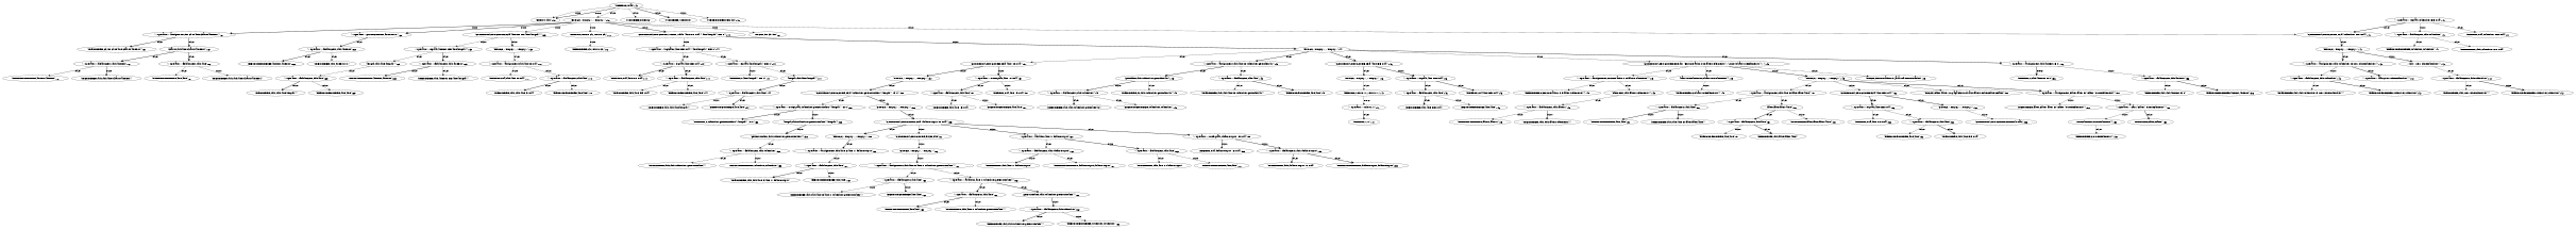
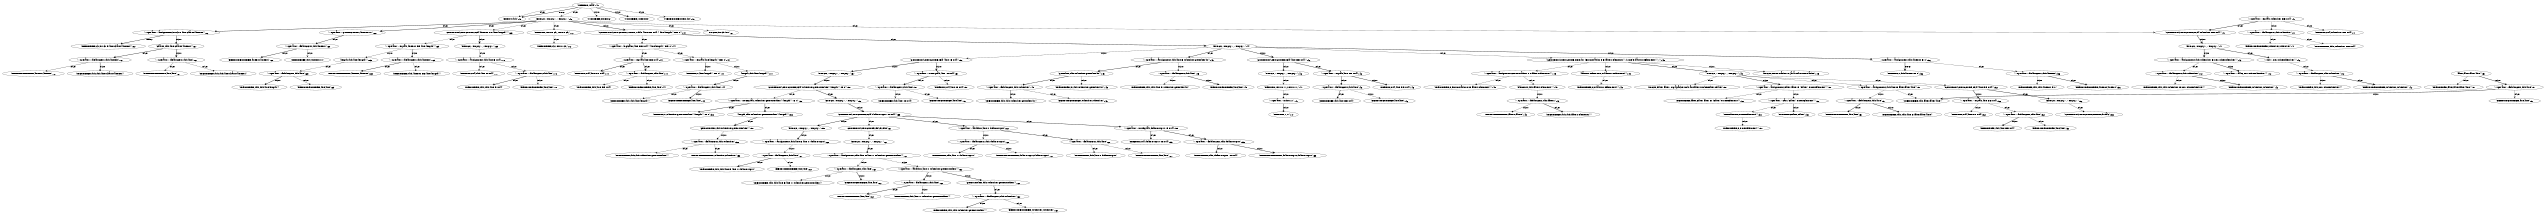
  digraph {
    edge [arrowhead=dot style=solid]
    n1 [label=<(METHOD,read)<SUB>140</SUB>>]
    n2 [label=<(PARAM,this)<SUB>140</SUB>>]
    n3 [label=<(BLOCK,&lt;empty&gt;,&lt;empty&gt;)<SUB>140</SUB>>]
    n4 [label=<(MODIFIER,PUBLIC)>]
    n5 [label=<(MODIFIER,VIRTUAL)>]
    n6 [label=<(METHOD_RETURN,int)<SUB>140</SUB>>]
    n7 [label=<(CONTROL_STRUCTURE,IF,if (tokenizer == null))<SUB>141</SUB>>]
    n8 [label=<(CONTROL_STRUCTURE,WHILE,while (line == null || line.length() == 0))<SUB>144</SUB>>]
    n9 [label=<(LOCAL,int ch: int)<SUB>167</SUB>>]
    n10 [label=<(&lt;operator&gt;.assignment,int ch = line.charAt(linePos))<SUB>167</SUB>>]
    n11 [label=<(&lt;operator&gt;.postIncrement,linePos++)<SUB>168</SUB>>]
    n12 [label=<(CONTROL_STRUCTURE,IF,if (linePos == line.length()))<SUB>169</SUB>>]
    n13 [label=<(RETURN,return ch;,return ch;)<SUB>172</SUB>>]
    n14 [label=<(BLOCK,&lt;empty&gt;,&lt;empty&gt;)<SUB>141</SUB>>]
    n15 [label=<(&lt;operator&gt;.logicalOr,line == null || line.length() == 0)<SUB>144</SUB>>]
    n16 [label=<(BLOCK,&lt;empty&gt;,&lt;empty&gt;)<SUB>144</SUB>>]
    n17 [label=<(IDENTIFIER,ch,int ch = line.charAt(linePos))<SUB>167</SUB>>]
    n18 [label=<(charAt,this.line.charAt(linePos))<SUB>167</SUB>>]
    n19 [label=<(&lt;operator&gt;.fieldAccess,this.linePos)<SUB>168</SUB>>]
    n20 [label=<(&lt;operator&gt;.equals,linePos == line.length())<SUB>169</SUB>>]
    n21 [label=<(BLOCK,&lt;empty&gt;,&lt;empty&gt;)<SUB>169</SUB>>]
    n22 [label=<(IDENTIFIER,ch,return ch;)<SUB>172</SUB>>]
    n23 [label=<(&lt;operator&gt;.equals,tokenizer == null)<SUB>141</SUB>>]
    n24 [label=<(&lt;operator&gt;.fieldAccess,this.tokenizer)<SUB>141</SUB>>]
    n25 [label=<(LITERAL,null,tokenizer == null)<SUB>141</SUB>>]
    n26 [label=<(&lt;operator&gt;.assignment,this.tokenizer = new LineTokenizer())<SUB>142</SUB>>]
    n27 [label=<(&lt;init&gt;,new LineTokenizer())<SUB>142</SUB>>]
    n28 [label=<(IDENTIFIER,this,tokenizer == null)>]
    n29 [label=<(FIELD_IDENTIFIER,tokenizer,tokenizer)<SUB>141</SUB>>]
    n30 [label=<(&lt;operator&gt;.fieldAccess,this.tokenizer)<SUB>142</SUB>>]
    n31 [label=<(&lt;operator&gt;.alloc,new LineTokenizer())<SUB>142</SUB>>]
    n32 [label=<(&lt;operator&gt;.fieldAccess,this.tokenizer)<SUB>142</SUB>>]
    n33 [label=<(IDENTIFIER,this,this.tokenizer = new LineTokenizer())>]
    n34 [label=<(FIELD_IDENTIFIER,tokenizer,tokenizer)<SUB>142</SUB>>]
    n35 [label=<(IDENTIFIER,this,new LineTokenizer())>]
    n36 [label=<(FIELD_IDENTIFIER,tokenizer,tokenizer)<SUB>142</SUB>>]
    n37 [label=<(&lt;operator&gt;.equals,line == null)<SUB>144</SUB>>]
    n38 [label=<(&lt;operator&gt;.equals,line.length() == 0)<SUB>144</SUB>>]
    n39 [label=<(&lt;operator&gt;.assignment,this.line = tokenizer.getToken(in))<SUB>145</SUB>>]
    n40 [label=<(CONTROL_STRUCTURE,IF,if (line == null))<SUB>146</SUB>>]
    n41 [label=<(CONTROL_STRUCTURE,FOR,for (Enumeration e = filters.elements(); Some(e.hasMoreElements()); ))<SUB>149</SUB>>]
    n42 [label=<(&lt;operator&gt;.assignment,this.linePos = 0)<SUB>156</SUB>>]
    n43 [label=<(CONTROL_STRUCTURE,IF,if (line != null))<SUB>157</SUB>>]
    n44 [label=<(&lt;operator&gt;.fieldAccess,this.line)<SUB>144</SUB>>]
    n45 [label=<(LITERAL,null,line == null)<SUB>144</SUB>>]
    n46 [label=<(length,this.line.length())<SUB>144</SUB>>]
    n47 [label=<(LITERAL,0,line.length() == 0)<SUB>144</SUB>>]
    n48 [label=<(IDENTIFIER,this,line == null)>]
    n49 [label=<(FIELD_IDENTIFIER,line,line)<SUB>144</SUB>>]
    n50 [label=<(&lt;operator&gt;.fieldAccess,this.line)<SUB>144</SUB>>]
    n51 [label=<(IDENTIFIER,this,this.line.length())>]
    n52 [label=<(FIELD_IDENTIFIER,line,line)<SUB>144</SUB>>]
    n53 [label=<(&lt;operator&gt;.fieldAccess,this.line)<SUB>145</SUB>>]
    n54 [label=<(getToken,this.tokenizer.getToken(in))<SUB>145</SUB>>]
    n55 [label=<(&lt;operator&gt;.equals,line == null)<SUB>146</SUB>>]
    n56 [label=<(BLOCK,&lt;empty&gt;,&lt;empty&gt;)<SUB>146</SUB>>]
    n57 [label=<(LOCAL,Enumeration e: java.util.Enumeration)<SUB>149</SUB>>]
    n58 [label=<(&lt;operator&gt;.assignment,Enumeration e = filters.elements())<SUB>149</SUB>>]
    n59 [label=<(hasMoreElements,e.hasMoreElements())<SUB>149</SUB>>]
    n60 [label=<(BLOCK,&lt;empty&gt;,&lt;empty&gt;)<SUB>149</SUB>>]
    n61 [label=<(&lt;operator&gt;.fieldAccess,this.linePos)<SUB>156</SUB>>]
    n62 [label=<(LITERAL,0,this.linePos = 0)<SUB>156</SUB>>]
    n63 [label=<(&lt;operator&gt;.notEquals,line != null)<SUB>157</SUB>>]
    n64 [label=<(BLOCK,&lt;empty&gt;,&lt;empty&gt;)<SUB>157</SUB>>]
    n65 [label=<(IDENTIFIER,this,this.line = tokenizer.getToken(in))>]
    n66 [label=<(FIELD_IDENTIFIER,line,line)<SUB>145</SUB>>]
    n67 [label=<(&lt;operator&gt;.fieldAccess,this.tokenizer)<SUB>145</SUB>>]
    n68 [label=<(IDENTIFIER,in,this.tokenizer.getToken(in))<SUB>145</SUB>>]
    n69 [label=<(IDENTIFIER,this,this.tokenizer.getToken(in))>]
    n70 [label=<(FIELD_IDENTIFIER,tokenizer,tokenizer)<SUB>145</SUB>>]
    n71 [label=<(&lt;operator&gt;.fieldAccess,this.line)<SUB>146</SUB>>]
    n72 [label=<(LITERAL,null,line == null)<SUB>146</SUB>>]
    n73 [label=<(RETURN,return -1;,return -1;)<SUB>147</SUB>>]
    n74 [label=<(IDENTIFIER,this,line == null)>]
    n75 [label=<(FIELD_IDENTIFIER,line,line)<SUB>146</SUB>>]
    n76 [label=<(&lt;operator&gt;.minus,-1)<SUB>147</SUB>>]
    n77 [label=<(LITERAL,1,-1)<SUB>147</SUB>>]
    n78 [label=<(IDENTIFIER,e,Enumeration e = filters.elements())<SUB>149</SUB>>]
    n79 [label=<(elements,this.filters.elements())<SUB>149</SUB>>]
    n80 [label=<(IDENTIFIER,e,e.hasMoreElements())<SUB>149</SUB>>]
    n81 [label=<(LOCAL,Filter filter: org.apache.tools.ant.filters.TokenFilter$Filter)<SUB>150</SUB>>]
    n82 [label=<(&lt;operator&gt;.assignment,Filter filter = (Filter) e.nextElement())<SUB>150</SUB>>]
    n83 [label=<(&lt;operator&gt;.assignment,this.line = filter.filter(line))<SUB>151</SUB>>]
    n84 [label=<(CONTROL_STRUCTURE,IF,if (line == null))<SUB>152</SUB>>]
    n85 [label=<(&lt;operator&gt;.fieldAccess,this.filters)<SUB>149</SUB>>]
    n86 [label=<(IDENTIFIER,this,this.filters.elements())>]
    n87 [label=<(FIELD_IDENTIFIER,filters,filters)<SUB>149</SUB>>]
    n88 [label=<(IDENTIFIER,filter,Filter filter = (Filter) e.nextElement())<SUB>150</SUB>>]
    n89 [label=<(&lt;operator&gt;.cast,(Filter) e.nextElement())<SUB>150</SUB>>]
    n90 [label=<(&lt;operator&gt;.fieldAccess,this.line)<SUB>151</SUB>>]
    n91 [label=<(filter,filter.filter(line))<SUB>151</SUB>>]
    n92 [label=<(&lt;operator&gt;.equals,line == null)<SUB>152</SUB>>]
    n93 [label=<(BLOCK,&lt;empty&gt;,&lt;empty&gt;)<SUB>152</SUB>>]
    n94 [label=<(TYPE_REF,Filter,Filter)<SUB>150</SUB>>]
    n95 [label=<(nextElement,e.nextElement())<SUB>150</SUB>>]
    n96 [label=<(IDENTIFIER,e,e.nextElement())<SUB>150</SUB>>]
    n97 [label=<(IDENTIFIER,this,this.line = filter.filter(line))>]
    n98 [label=<(FIELD_IDENTIFIER,line,line)<SUB>151</SUB>>]
    n99 [label=<(IDENTIFIER,filter,filter.filter(line))<SUB>151</SUB>>]
    n100 [label=<(&lt;operator&gt;.fieldAccess,this.line)<SUB>151</SUB>>]
    n101 [label=<(IDENTIFIER,this,filter.filter(line))>]
    n102 [label=<(FIELD_IDENTIFIER,line,line)<SUB>151</SUB>>]
    n103 [label=<(&lt;operator&gt;.fieldAccess,this.line)<SUB>152</SUB>>]
    n104 [label=<(LITERAL,null,line == null)<SUB>152</SUB>>]
    n105 [label=<(CONTROL_STRUCTURE,BREAK,break;)<SUB>153</SUB>>]
    n106 [label=<(IDENTIFIER,this,line == null)>]
    n107 [label=<(FIELD_IDENTIFIER,line,line)<SUB>152</SUB>>]
    n108 [label=<(IDENTIFIER,this,this.linePos = 0)>]
    n109 [label=<(FIELD_IDENTIFIER,linePos,linePos)<SUB>156</SUB>>]
    n110 [label=<(&lt;operator&gt;.fieldAccess,this.line)<SUB>157</SUB>>]
    n111 [label=<(LITERAL,null,line != null)<SUB>157</SUB>>]
    n112 [label=<(CONTROL_STRUCTURE,IF,if (tokenizer.getPostToken().length() != 0))<SUB>158</SUB>>]
    n113 [label=<(IDENTIFIER,this,line != null)>]
    n114 [label=<(FIELD_IDENTIFIER,line,line)<SUB>157</SUB>>]
    n115 [label=<(&lt;operator&gt;.notEquals,tokenizer.getPostToken().length() != 0)<SUB>158</SUB>>]
    n116 [label=<(BLOCK,&lt;empty&gt;,&lt;empty&gt;)<SUB>158</SUB>>]
    n117 [label=<(length,this.tokenizer.getPostToken().length())<SUB>158</SUB>>]
    n118 [label=<(LITERAL,0,tokenizer.getPostToken().length() != 0)<SUB>158</SUB>>]
    n119 [label=<(CONTROL_STRUCTURE,IF,if (delimOutput != null))<SUB>159</SUB>>]
    n120 [label=<(getPostToken,this.tokenizer.getPostToken())<SUB>158</SUB>>]
    n121 [label=<(&lt;operator&gt;.fieldAccess,this.tokenizer)<SUB>158</SUB>>]
    n122 [label=<(IDENTIFIER,this,this.tokenizer.getPostToken())>]
    n123 [label=<(FIELD_IDENTIFIER,tokenizer,tokenizer)<SUB>158</SUB>>]
    n124 [label=<(&lt;operator&gt;.notEquals,delimOutput != null)<SUB>159</SUB>>]
    n125 [label=<(BLOCK,&lt;empty&gt;,&lt;empty&gt;)<SUB>159</SUB>>]
    n126 [label=<(CONTROL_STRUCTURE,ELSE,else)<SUB>161</SUB>>]
    n127 [label=<(&lt;operator&gt;.addition,line + delimOutput)<SUB>160</SUB>>]
    n128 [label=<(&lt;operator&gt;.fieldAccess,this.delimOutput)<SUB>159</SUB>>]
    n129 [label=<(LITERAL,null,delimOutput != null)<SUB>159</SUB>>]
    n130 [label=<(&lt;operator&gt;.assignment,this.line = line + delimOutput)<SUB>160</SUB>>]
    n131 [label=<(BLOCK,&lt;empty&gt;,&lt;empty&gt;)<SUB>161</SUB>>]
    n132 [label=<(IDENTIFIER,this,delimOutput != null)>]
    n133 [label=<(FIELD_IDENTIFIER,delimOutput,delimOutput)<SUB>159</SUB>>]
    n134 [label=<(&lt;operator&gt;.fieldAccess,this.line)<SUB>160</SUB>>]
    n135 [label=<(IDENTIFIER,this,this.line = line + delimOutput)>]
    n136 [label=<(FIELD_IDENTIFIER,line,line)<SUB>160</SUB>>]
    n137 [label=<(&lt;operator&gt;.fieldAccess,this.line)<SUB>160</SUB>>]
    n138 [label=<(&lt;operator&gt;.fieldAccess,this.delimOutput)<SUB>160</SUB>>]
    n139 [label=<(IDENTIFIER,this,line + delimOutput)>]
    n140 [label=<(FIELD_IDENTIFIER,line,line)<SUB>160</SUB>>]
    n141 [label=<(IDENTIFIER,this,line + delimOutput)>]
    n142 [label=<(FIELD_IDENTIFIER,delimOutput,delimOutput)<SUB>160</SUB>>]
    n143 [label=<(&lt;operator&gt;.assignment,this.line = line + tokenizer.getPostToken())<SUB>162</SUB>>]
    n144 [label=<(&lt;operator&gt;.fieldAccess,this.line)<SUB>162</SUB>>]
    n145 [label=<(&lt;operator&gt;.addition,line + tokenizer.getPostToken())<SUB>162</SUB>>]
    n146 [label=<(IDENTIFIER,this,this.line = line + tokenizer.getPostToken())>]
    n147 [label=<(FIELD_IDENTIFIER,line,line)<SUB>162</SUB>>]
    n148 [label=<(&lt;operator&gt;.fieldAccess,this.line)<SUB>162</SUB>>]
    n149 [label=<(getPostToken,this.tokenizer.getPostToken())<SUB>162</SUB>>]
    n150 [label=<(IDENTIFIER,this,line + tokenizer.getPostToken())>]
    n151 [label=<(FIELD_IDENTIFIER,line,line)<SUB>162</SUB>>]
    n152 [label=<(&lt;operator&gt;.fieldAccess,this.tokenizer)<SUB>162</SUB>>]
    n153 [label=<(IDENTIFIER,this,this.tokenizer.getPostToken())>]
    n154 [label=<(FIELD_IDENTIFIER,tokenizer,tokenizer)<SUB>162</SUB>>]
    n155 [label=<(&lt;operator&gt;.fieldAccess,this.line)<SUB>167</SUB>>]
    n156 [label=<(&lt;operator&gt;.fieldAccess,this.linePos)<SUB>167</SUB>>]
    n157 [label=<(IDENTIFIER,this,this.line.charAt(linePos))>]
    n158 [label=<(FIELD_IDENTIFIER,line,line)<SUB>167</SUB>>]
    n159 [label=<(IDENTIFIER,this,this.line.charAt(linePos))>]
    n160 [label=<(FIELD_IDENTIFIER,linePos,linePos)<SUB>167</SUB>>]
    n161 [label=<(IDENTIFIER,this,linePos++)>]
    n162 [label=<(FIELD_IDENTIFIER,linePos,linePos)<SUB>168</SUB>>]
    n163 [label=<(&lt;operator&gt;.fieldAccess,this.linePos)<SUB>169</SUB>>]
    n164 [label=<(length,this.line.length())<SUB>169</SUB>>]
    n165 [label=<(&lt;operator&gt;.assignment,this.line = null)<SUB>170</SUB>>]
    n166 [label=<(IDENTIFIER,this,linePos == line.length())>]
    n167 [label=<(FIELD_IDENTIFIER,linePos,linePos)<SUB>169</SUB>>]
    n168 [label=<(&lt;operator&gt;.fieldAccess,this.line)<SUB>169</SUB>>]
    n169 [label=<(IDENTIFIER,this,this.line.length())>]
    n170 [label=<(FIELD_IDENTIFIER,line,line)<SUB>169</SUB>>]
    n171 [label=<(&lt;operator&gt;.fieldAccess,this.line)<SUB>170</SUB>>]
    n172 [label=<(LITERAL,null,this.line = null)<SUB>170</SUB>>]
    n173 [label=<(IDENTIFIER,this,this.line = null)>]
    n174 [label=<(FIELD_IDENTIFIER,line,line)<SUB>170</SUB>>]
    n1 -> n2 [label="AST: "]
    n1 -> n2 [label="DDG: " style=bold]
    n1 -> n3 [arrowhead=vee label="AST: "]
    n1 -> n4 [label="AST: "]
    n1 -> n5 [label="AST: " style=bold]
    n1 -> n6 [arrowhead=vee label="AST: "]
    n3 -> n7 [arrowhead=vee label="AST: "]
    n3 -> n8 [arrowhead=vee label="AST: " style=bold]
    n3 -> n9 [arrowhead=vee label="AST: "]
    n3 -> n10 [label="AST: " style=bold]
    n3 -> n11 [arrowhead=vee label="AST: " style=bold]
    n3 -> n12 [label="AST: "]
    n3 -> n13 [label="AST: "]
    n7 -> n14 [arrowhead=vee label="AST: " style=bold]
    n8 -> n15 [label="AST: "]
    n8 -> n16 [arrowhead=vee label="AST: " style=bold]
-   n10 -> n17 [label="AST: " style=bold]
+   n10 -> n17 [label="DDG: " style=bold]
    n10 -> n18 [label="AST: " style=bold]
    n11 -> n19 [label="AST: " style=bold]
    n12 -> n20 [arrowhead=vee label="AST: "]
    n12 -> n21 [arrowhead=vee label="AST: " style=bold]
    n13 -> n22 [arrowhead=vee label="AST: "]
    n14 -> n26 [arrowhead=vee label="AST: " style=bold]
    n14 -> n27 [label="AST: " style=bold]
    n15 -> n37 [arrowhead=vee label="AST: "]
    n15 -> n38 [arrowhead=vee label="AST: "]
    n16 -> n39 [label="AST: " style=bold]
    n16 -> n40 [arrowhead=vee label="AST: " style=bold]
    n16 -> n41 [arrowhead=vee label="AST: "]
    n16 -> n42 [label="AST: " style=bold]
    n16 -> n43 [arrowhead=vee label="AST: "]
    n18 -> n155 [arrowhead=vee label="AST: " style=bold]
    n18 -> n156 [arrowhead=vee label="AST: " style=bold]
    n19 -> n161 [arrowhead=vee label="AST: "]
    n19 -> n162 [label="AST: " style=bold]
    n20 -> n163 [label="AST: " style=bold]
    n20 -> n164 [label="AST: "]
    n21 -> n165 [arrowhead=vee label="AST: "]
    n23 -> n7 [label="AST: " style=bold]
    n23 -> n24 [label="AST: "]
    n23 -> n25 [label="AST: "]
    n24 -> n28 [arrowhead=vee label="AST: "]
    n24 -> n29 [arrowhead=vee label="AST: "]
    n26 -> n30 [label="AST: "]
    n26 -> n31 [label="AST: " style=bold]
    n27 -> n32 [arrowhead=vee label="AST: "]
    n30 -> n33 [arrowhead=vee label="AST: "]
    n30 -> n34 [label="AST: " style=bold]
    n32 -> n35 [arrowhead=vee label="AST: "]
    n32 -> n36 [arrowhead=vee label="AST: " style=bold]
    n37 -> n44 [arrowhead=vee label="AST: " style=bold]
    n37 -> n45 [arrowhead=vee label="AST: " style=bold]
    n38 -> n46 [label="AST: "]
    n38 -> n47 [label="AST: " style=bold]
    n39 -> n53 [label="AST: "]
    n39 -> n54 [arrowhead=vee label="AST: " style=bold]
    n40 -> n55 [label="AST: " style=bold]
    n40 -> n56 [label="AST: " style=bold]
    n41 -> n57 [label="AST: "]
    n41 -> n58 [arrowhead=vee label="AST: "]
    n41 -> n59 [label="AST: "]
    n41 -> n60 [arrowhead=vee label="AST: " style=bold]
    n42 -> n61 [arrowhead=vee label="AST: "]
    n42 -> n62 [arrowhead=vee label="DDG: " style=bold]
    n43 -> n63 [arrowhead=vee label="AST: " style=bold]
    n43 -> n64 [label="AST: " style=bold]
    n44 -> n48 [label="AST: "]
    n44 -> n49 [label="AST: "]
    n46 -> n50 [arrowhead=vee label="AST: " style=bold]
    n50 -> n51 [label="AST: "]
    n50 -> n52 [label="AST: " style=bold]
    n53 -> n65 [arrowhead=vee label="AST: "]
    n53 -> n66 [arrowhead=vee label="AST: " style=bold]
    n54 -> n67 [label="AST: " style=bold]
    n54 -> n68 [label="AST: "]
    n55 -> n71 [label="AST: " style=bold]
    n55 -> n72 [label="AST: " style=bold]
    n56 -> n73 [arrowhead=vee label="AST: "]
    n58 -> n78 [label="AST: "]
    n58 -> n79 [arrowhead=vee label="AST: "]
    n59 -> n80 [arrowhead=vee label="AST: "]
    n60 -> n81 [label="AST: "]
    n60 -> n82 [arrowhead=vee label="AST: " style=bold]
    n60 -> n83 [arrowhead=vee label="AST: "]
    n60 -> n84 [label="AST: "]
    n61 -> n108 [arrowhead=vee label="AST: "]
    n61 -> n109 [label="AST: " style=bold]
    n63 -> n110 [label="AST: " style=bold]
    n63 -> n111 [arrowhead=vee label="AST: "]
    n64 -> n112 [label="AST: " style=bold]
    n67 -> n69 [label="AST: " style=bold]
    n67 -> n70 [arrowhead=vee label="AST: "]
    n71 -> n74 [label="AST: " style=bold]
    n71 -> n75 [arrowhead=vee label="AST: "]
-   n73 -> n76 [label="DDG: "]
+   n73 -> n76 [label="AST: "]
    n76 -> n77 [label="AST: " style=bold]
    n79 -> n85 [label="AST: "]
    n82 -> n88 [arrowhead=vee label="AST: "]
    n82 -> n89 [label="AST: "]
    n83 -> n90 [label="AST: "]
-   n83 -> n91 [label="AST: "]
+   n83 -> n101 [label="AST: "]
    n84 -> n92 [label="AST: " style=bold]
    n84 -> n93 [label="AST: " style=bold]
    n85 -> n86 [label="AST: " style=bold]
    n85 -> n87 [label="AST: "]
    n89 -> n94 [label="AST: " style=bold]
    n89 -> n95 [arrowhead=vee label="AST: "]
    n90 -> n97 [label="AST: " style=bold]
    n90 -> n98 [label="AST: " style=bold]
    n91 -> n99 [label="AST: "]
    n91 -> n100 [label="AST: " style=bold]
    n92 -> n103 [arrowhead=vee label="AST: "]
    n92 -> n104 [label="AST: "]
    n93 -> n105 [label="AST: "]
    n95 -> n96 [label="AST: "]
    n100 -> n101 [arrowhead=vee label="AST: " style=bold]
    n100 -> n102 [arrowhead=vee label="AST: "]
    n103 -> n106 [label="AST: " style=bold]
    n103 -> n107 [label="AST: "]
    n110 -> n113 [arrowhead=vee label="AST: "]
    n110 -> n114 [label="AST: "]
    n112 -> n115 [arrowhead=vee label="AST: "]
    n112 -> n116 [arrowhead=vee label="AST: " style=bold]
    n115 -> n117 [label="AST: " style=bold]
    n115 -> n118 [label="AST: " style=bold]
    n116 -> n119 [arrowhead=vee label="AST: " style=bold]
    n117 -> n120 [arrowhead=vee label="AST: " style=bold]
    n119 -> n124 [label="AST: " style=bold]
    n119 -> n125 [arrowhead=vee label="AST: " style=bold]
    n119 -> n126 [label="AST: "]
    n119 -> n127 [label="AST: " style=bold]
    n120 -> n121 [label="AST: "]
    n121 -> n122 [arrowhead=vee label="AST: "]
    n121 -> n123 [label="AST: "]
    n124 -> n128 [arrowhead=vee label="AST: " style=bold]
    n124 -> n129 [label="AST: " style=bold]
    n125 -> n130 [label="AST: " style=bold]
    n126 -> n131 [label="AST: "]
    n127 -> n137 [arrowhead=vee label="AST: " style=bold]
    n127 -> n138 [arrowhead=vee label="AST: "]
    n128 -> n132 [label="AST: " style=bold]
    n128 -> n133 [arrowhead=vee label="AST: " style=bold]
    n130 -> n134 [arrowhead=vee label="AST: "]
    n131 -> n143 [label="AST: " style=bold]
    n134 -> n135 [arrowhead=vee label="AST: " style=bold]
    n134 -> n136 [label="AST: "]
    n137 -> n139 [label="AST: "]
    n137 -> n140 [arrowhead=vee label="AST: "]
    n138 -> n141 [label="AST: " style=bold]
    n138 -> n142 [label="AST: "]
    n143 -> n144 [arrowhead=vee label="AST: "]
    n143 -> n145 [label="AST: "]
    n144 -> n146 [label="AST: "]
    n144 -> n147 [label="AST: " style=bold]
    n145 -> n148 [label="AST: " style=bold]
    n145 -> n149 [label="AST: " style=bold]
    n148 -> n150 [label="AST: "]
    n148 -> n151 [arrowhead=vee label="AST: " style=bold]
    n149 -> n152 [label="AST: " style=bold]
    n152 -> n153 [label="AST: " style=bold]
    n152 -> n154 [label="AST: "]
    n155 -> n157 [label="AST: "]
    n155 -> n158 [arrowhead=vee label="AST: "]
    n156 -> n159 [label="AST: " style=bold]
    n156 -> n160 [arrowhead=vee label="AST: "]
    n163 -> n166 [label="AST: "]
    n163 -> n167 [label="AST: " style=bold]
    n164 -> n168 [arrowhead=vee label="AST: "]
    n165 -> n171 [arrowhead=vee label="AST: "]
    n165 -> n172 [arrowhead=vee label="AST: "]
    n168 -> n169 [label="AST: " style=bold]
    n168 -> n170 [label="AST: "]
    n171 -> n173 [label="AST: " style=bold]
    n171 -> n174 [arrowhead=vee label="AST: "]
  }
